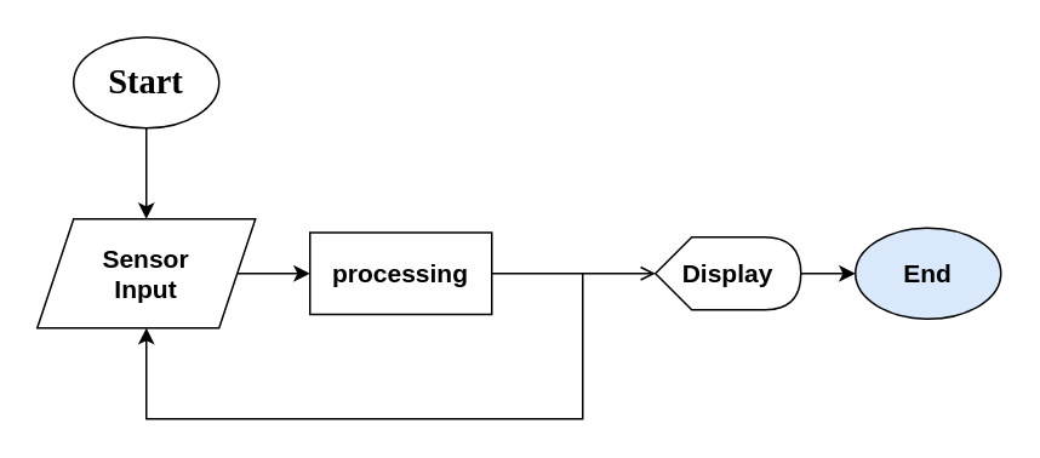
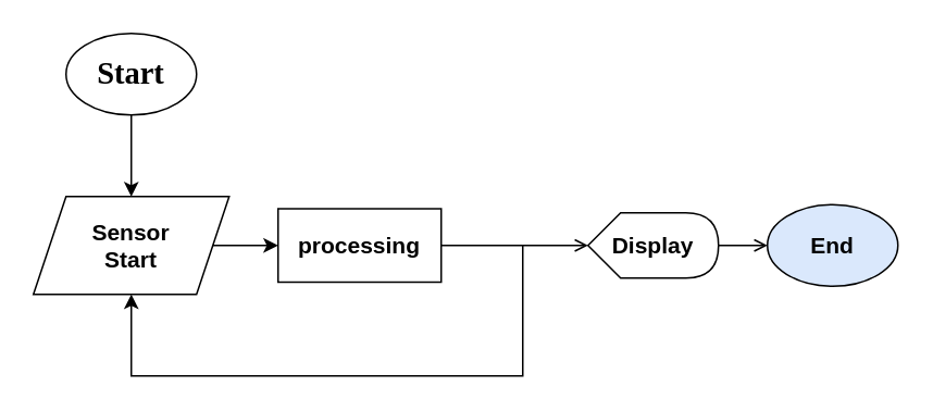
  <mxCell id="0" />
  <mxCell id="1" parent="0" />
  <mxCell id="2" value="&lt;font size=&quot;1&quot;&gt;&lt;b style=&quot;font-size: 14px;&quot;&gt;processing&lt;/b&gt;&lt;/font&gt;" style="rounded=0;whiteSpace=wrap;html=1;" vertex="1" parent="1"><mxGeometry x="170" y="127.5" width="100" height="45" as="geometry" /></mxCell>
  <mxCell id="3" value="" style="edgeStyle=orthogonalEdgeStyle;rounded=0;orthogonalLoop=1;jettySize=auto;html=1;" edge="1" parent="1" source="4" target="2"><mxGeometry relative="1" as="geometry" /></mxCell>
- <mxCell id="4" value="&lt;font style=&quot;font-size: 14px;&quot;&gt;Sensor&lt;/font&gt;&lt;div style=&quot;font-size: 14px;&quot;&gt;&lt;font style=&quot;font-size: 14px;&quot;&gt;Input&lt;/font&gt;&lt;/div&gt;" style="shape=parallelogram;perimeter=parallelogramPerimeter;whiteSpace=wrap;html=1;fixedSize=1;fontStyle=1" vertex="1" parent="1"><mxGeometry x="20" y="120" width="120" height="60" as="geometry" /></mxCell>
+ <mxCell id="4" value="&lt;font style=&quot;font-size: 14px;&quot;&gt;Sensor&lt;/font&gt;&lt;div style=&quot;font-size: 14px;&quot;&gt;&lt;font style=&quot;font-size: 14px;&quot;&gt;Start&lt;/font&gt;&lt;/div&gt;" style="shape=parallelogram;perimeter=parallelogramPerimeter;whiteSpace=wrap;html=1;fixedSize=1;fontStyle=1" vertex="1" parent="1"><mxGeometry x="20" y="120" width="120" height="60" as="geometry" /></mxCell>
  <mxCell id="5" value="" style="edgeStyle=orthogonalEdgeStyle;rounded=0;orthogonalLoop=1;jettySize=auto;html=1;" edge="1" parent="1" source="6" target="4"><mxGeometry relative="1" as="geometry" /></mxCell>
  <mxCell id="6" value="&lt;b&gt;&lt;font style=&quot;font-size: 19px;&quot;&gt;Start&lt;/font&gt;&lt;/b&gt;" style="ellipse;whiteSpace=wrap;html=1;fontFamily=Times New Roman;" vertex="1" parent="1"><mxGeometry x="40" y="20" width="80" height="50" as="geometry" /></mxCell>
- <mxCell id="7" value="" style="edgeStyle=orthogonalEdgeStyle;rounded=0;orthogonalLoop=1;jettySize=auto;html=1;" edge="1" parent="1" source="8" target="9"><mxGeometry relative="1" as="geometry" /></mxCell>
+ <mxCell id="7" value="" style="edgeStyle=orthogonalEdgeStyle;rounded=0;orthogonalLoop=1;jettySize=auto;html=1;endArrow=open;" edge="1" parent="1" source="8" target="9"><mxGeometry relative="1" as="geometry" /></mxCell>
  <mxCell id="8" value="Displ&lt;span style=&quot;background-color: initial;&quot;&gt;ay&lt;/span&gt;" style="shape=display;whiteSpace=wrap;html=1;fontStyle=1;fontSize=14;" vertex="1" parent="1"><mxGeometry x="360" y="130" width="80" height="40" as="geometry" /></mxCell>
  <mxCell id="9" value="End" style="ellipse;whiteSpace=wrap;html=1;fontStyle=1;fontSize=14;fillColor=#dae8fc;" vertex="1" parent="1"><mxGeometry x="470" y="125" width="80" height="50" as="geometry" /></mxCell>
  <mxCell id="10" value="" style="endArrow=classic;html=1;rounded=0;entryX=0.5;entryY=1;entryDx=0;entryDy=0;" edge="1" parent="1" target="4"><mxGeometry width="50" height="50" relative="1" as="geometry"><mxPoint x="320" y="150" as="sourcePoint" /><mxPoint x="60" y="210" as="targetPoint" /><Array as="points"><mxPoint x="320" y="230" /><mxPoint x="80" y="230" /></Array></mxGeometry></mxCell>
  <mxCell id="11" style="edgeStyle=orthogonalEdgeStyle;rounded=0;orthogonalLoop=1;jettySize=auto;html=1;entryX=0;entryY=0.5;entryDx=0;entryDy=0;entryPerimeter=0;endArrow=open;" edge="1" parent="1" source="2" target="8"><mxGeometry relative="1" as="geometry" /></mxCell>
